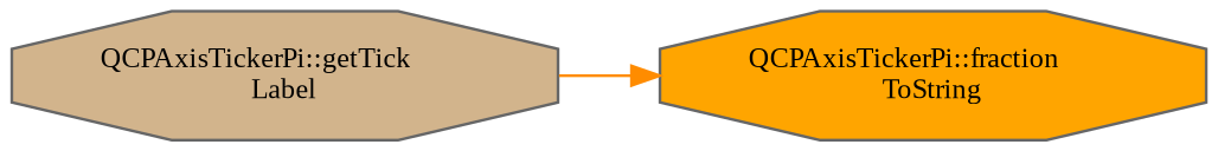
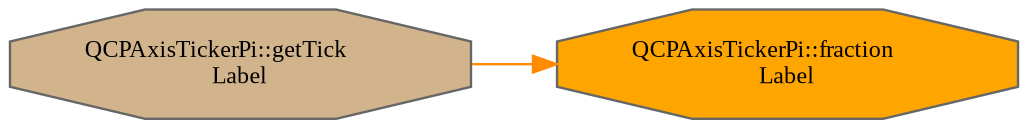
  digraph {
    rankdir=RL
    fontname="Liberation Serif"
    node [fontname="Liberation Serif" fontsize=10 shape=octagon style=filled]
-   n1 [color=gray40 fillcolor=orange fontcolor=black height=0.2 label="QCPAxisTickerPi::fraction\lToString" width=0.4]
+   n1 [color=gray40 fillcolor=orange fontcolor=black height=0.2 label="QCPAxisTickerPi::fraction\lLabel" width=0.4]
    n2 [color=grey40 fillcolor=tan height=0.2 label="QCPAxisTickerPi::getTick\lLabel" width=0.4]
    n1 -> n2 [color=darkorange dir=back fontname="Liberation Serif" fontsize=10 labelfontname=Helvetica labelfontsize=10 style=solid]
  }
